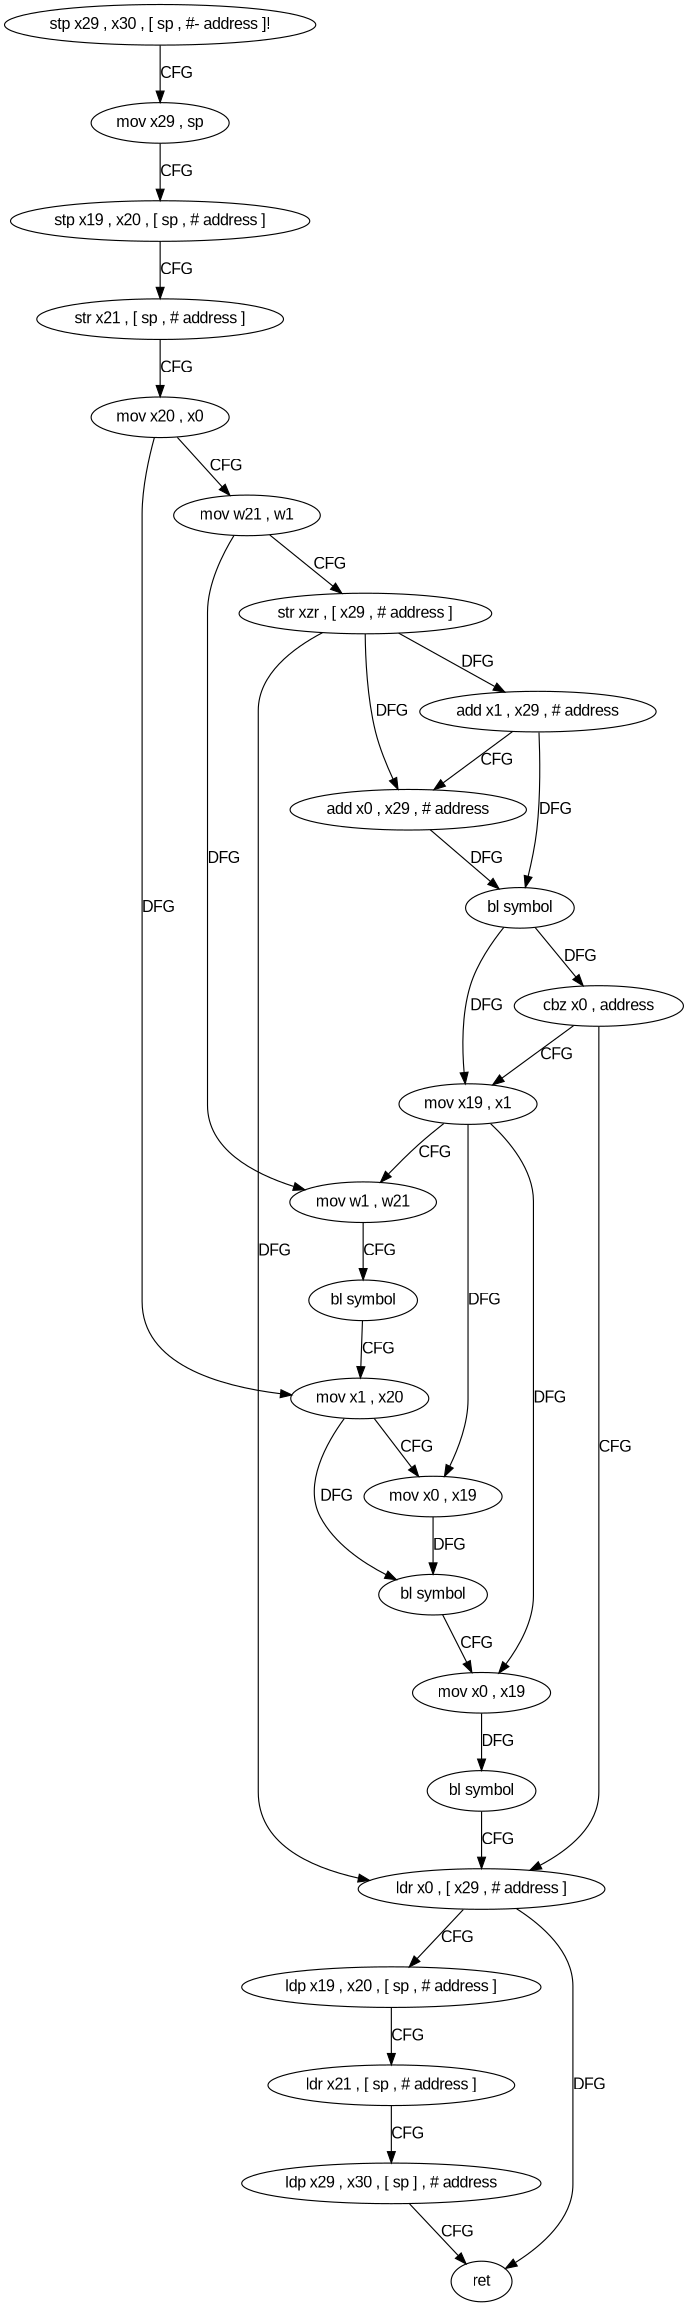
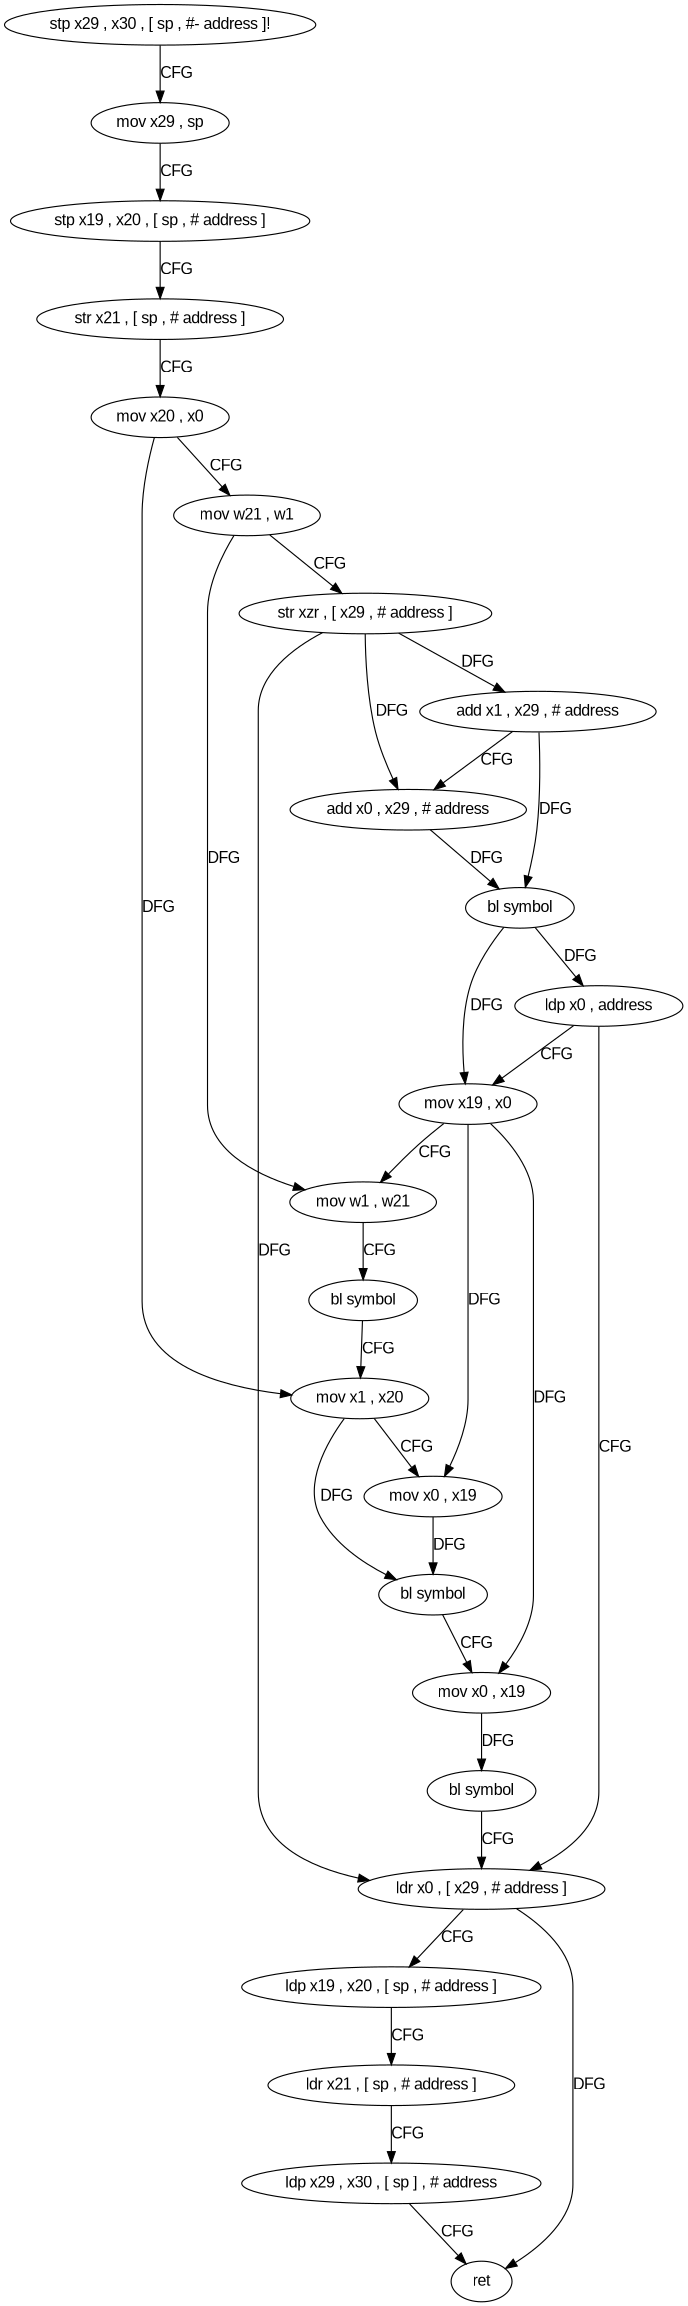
  digraph {
    fontname="Liberation Sans"
    node [fontname="Liberation Sans"]
    edge [fontname="Liberation Sans"]
    n1 [label="stp x29 , x30 , [ sp , #- address ]!"]
    n2 [label="mov x29 , sp"]
    n3 [label="stp x19 , x20 , [ sp , # address ]"]
    n4 [label="str x21 , [ sp , # address ]"]
    n5 [label="mov x20 , x0"]
    n6 [label="mov w21 , w1"]
    n7 [label="mov x1 , x20"]
    n8 [label="str xzr , [ x29 , # address ]"]
    n9 [label="mov w1 , w21"]
    n10 [label="mov x0 , x19"]
    n11 [label="bl symbol"]
    n12 [label="add x1 , x29 , # address"]
    n13 [label="add x0 , x29 , # address"]
    n14 [label="ldr x0 , [ x29 , # address ]"]
    n15 [label="bl symbol"]
    n16 [label="bl symbol"]
    n17 [label="ldp x19 , x20 , [ sp , # address ]"]
    n18 [label=ret]
-   n19 [label="cbz x0 , address"]
-   n20 [label="mov x19 , x1"]
+   n19 [label="ldp x0 , address"]
+   n20 [label="mov x19 , x0"]
    n21 [label="mov x0 , x19"]
    n22 [label="ldr x21 , [ sp , # address ]"]
    n23 [label="bl symbol"]
    n24 [label="ldp x29 , x30 , [ sp ] , # address"]
    n1 -> n2 [label=CFG]
    n2 -> n3 [label=CFG]
    n3 -> n4 [label=CFG]
    n4 -> n5 [label=CFG]
    n5 -> n6 [label=CFG]
    n5 -> n7 [label=DFG]
    n6 -> n8 [label=CFG]
    n6 -> n9 [label=DFG]
    n7 -> n10 [label=CFG]
    n7 -> n11 [label=DFG]
    n8 -> n12 [label=DFG]
    n8 -> n13 [label=DFG]
    n8 -> n14 [label=DFG]
    n9 -> n15 [label=CFG]
    n10 -> n11 [label=DFG]
    n11 -> n21 [label=CFG]
    n12 -> n13 [label=CFG]
    n12 -> n16 [label=DFG]
    n13 -> n16 [label=DFG]
    n14 -> n17 [label=CFG]
    n14 -> n18 [label=DFG]
    n15 -> n7 [label=CFG]
    n16 -> n19 [label=DFG]
    n16 -> n20 [label=DFG]
    n17 -> n22 [label=CFG]
    n19 -> n14 [label=CFG]
    n19 -> n20 [label=CFG]
    n20 -> n9 [label=CFG]
    n20 -> n10 [label=DFG]
    n20 -> n21 [label=DFG]
    n21 -> n23 [label=DFG]
    n22 -> n24 [label=CFG]
    n23 -> n14 [label=CFG]
    n24 -> n18 [label=CFG]
  }
